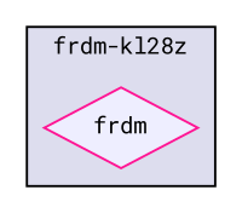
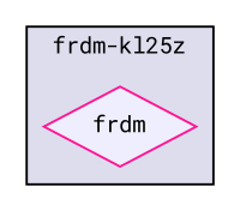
  digraph {
    compound=true
    fontname="Roboto Mono"
    n1 [fillcolor="#eeeeff" fontname="Roboto Mono" fontsize=10 label=frdm pencolor=black shape=diamond style=filled color=deeppink]
    subgraph cluster_1 {
      bgcolor="#ddddee"
      fontsize=10
-     label="frdm-kl28z"
+     label="frdm-kl25z"
      pencolor=black
      n1
    }
  }
